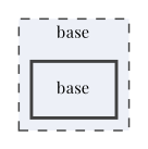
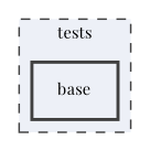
  digraph {
    compound=true
    rankdir=LR
    fontname="Playfair Display"
    n1 [color=grey25 fillcolor="#edf0f7" fontname="Playfair Display" fontsize=10 label=base shape=box style="filled,bold,"]
    subgraph cluster_1 {
      bgcolor="#edf0f7"
      fontsize=10
-     label=base
+     label=tests
      pencolor=grey25
      style="filled,dashed,"
      n1
    }
  }
